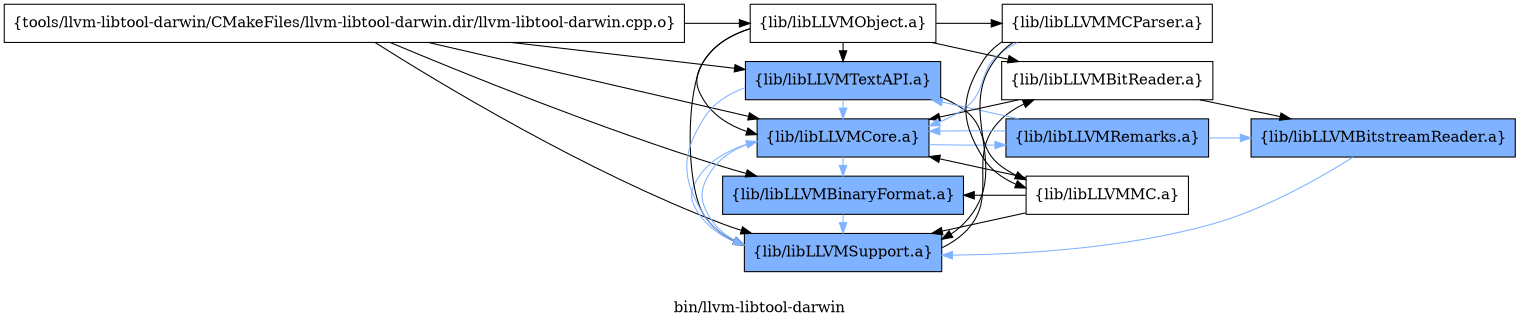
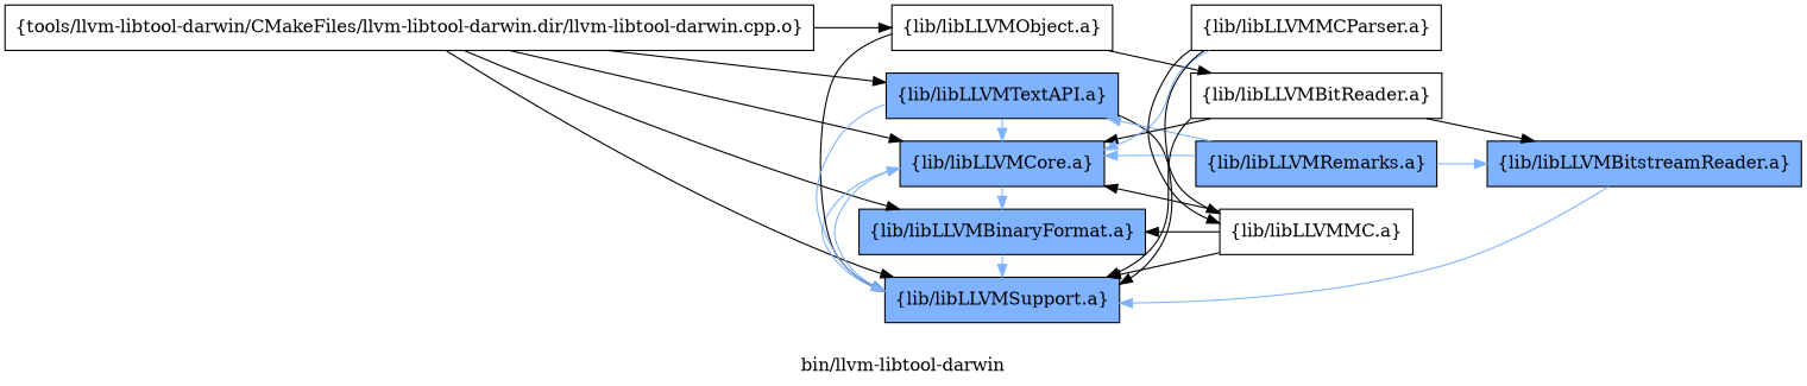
  digraph {
    label="bin/llvm-libtool-darwin"
    rankdir=LR
    node [group=1 shape=box fillcolor="0.600000 0.5 1" style=filled]
    n1 [group=0 label="{tools/llvm-libtool-darwin/CMakeFiles/llvm-libtool-darwin.dir/llvm-libtool-darwin.cpp.o}" fillcolor="" style=""]
    n2 [label="{lib/libLLVMBinaryFormat.a}"]
    n3 [label="{lib/libLLVMCore.a}"]
    n4 [label="{lib/libLLVMSupport.a}"]
    n5 [group=0 label="{lib/libLLVMObject.a}" fillcolor="" style=""]
    n6 [label="{lib/libLLVMTextAPI.a}"]
    n7 [label="{lib/libLLVMRemarks.a}"]
    n8 [group=0 label="{lib/libLLVMBitReader.a}" fillcolor="" style=""]
    n9 [group=0 label="{lib/libLLVMMC.a}" fillcolor="" style=""]
    n10 [group=0 label="{lib/libLLVMMCParser.a}" fillcolor="" style=""]
    n11 [label="{lib/libLLVMBitstreamReader.a}"]
    subgraph sub_1 {
      rank=same
      n1
    }
    subgraph sub_2 {
      rank=same
      n2
      n3
      n4
      n5
      n6
    }
    subgraph sub_3 {
      rank=same
      n7
      n8
      n9
      n10
    }
    n1 -> n2
    n1 -> n3
    n1 -> n4
    n1 -> n5
    n1 -> n6
    n2 -> n4 [color="0.600000 0.5 1"]
    n3 -> n2 [color="0.600000 0.5 1"]
    n3 -> n4 [color="0.600000 0.5 1"]
-   n3 -> n7 [color="0.600000 0.5 1"]
    n4 -> n3 [color="0.600000 0.5 1"]
-   n5 -> n3
    n5 -> n4
-   n5 -> n6
    n5 -> n8
-   n5 -> n10
    n6 -> n3 [color="0.600000 0.5 1"]
    n6 -> n4 [color="0.600000 0.5 1"]
    n6 -> n9
    n7 -> n3 [color="0.600000 0.5 1"]
    n7 -> n6 [color="0.600000 0.5 1"]
    n7 -> n11 [color="0.600000 0.5 1"]
    n8 -> n3
-   n4 -> n8
+   n8 -> n4
    n8 -> n11
    n9 -> n2
    n9 -> n3
    n9 -> n4
    n10 -> n3 [color="0.600000 0.5 1"]
    n10 -> n4
    n10 -> n9
    n11 -> n4 [color="0.600000 0.5 1"]
  }
